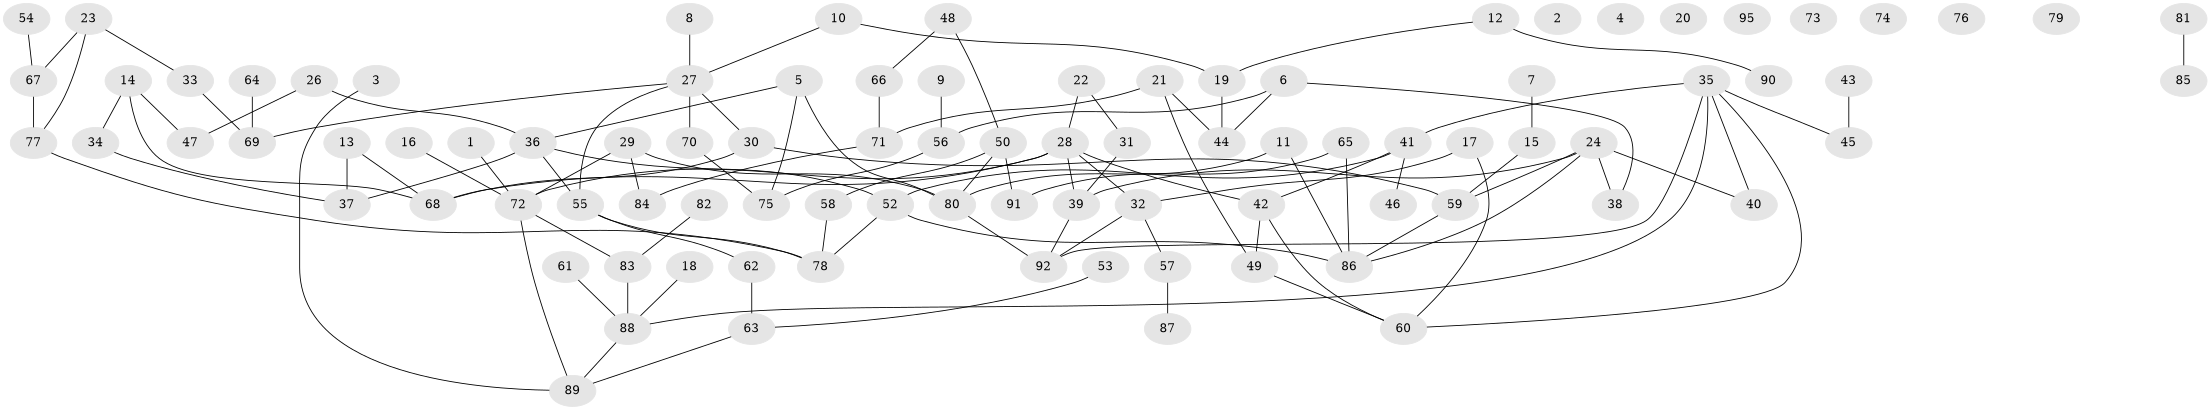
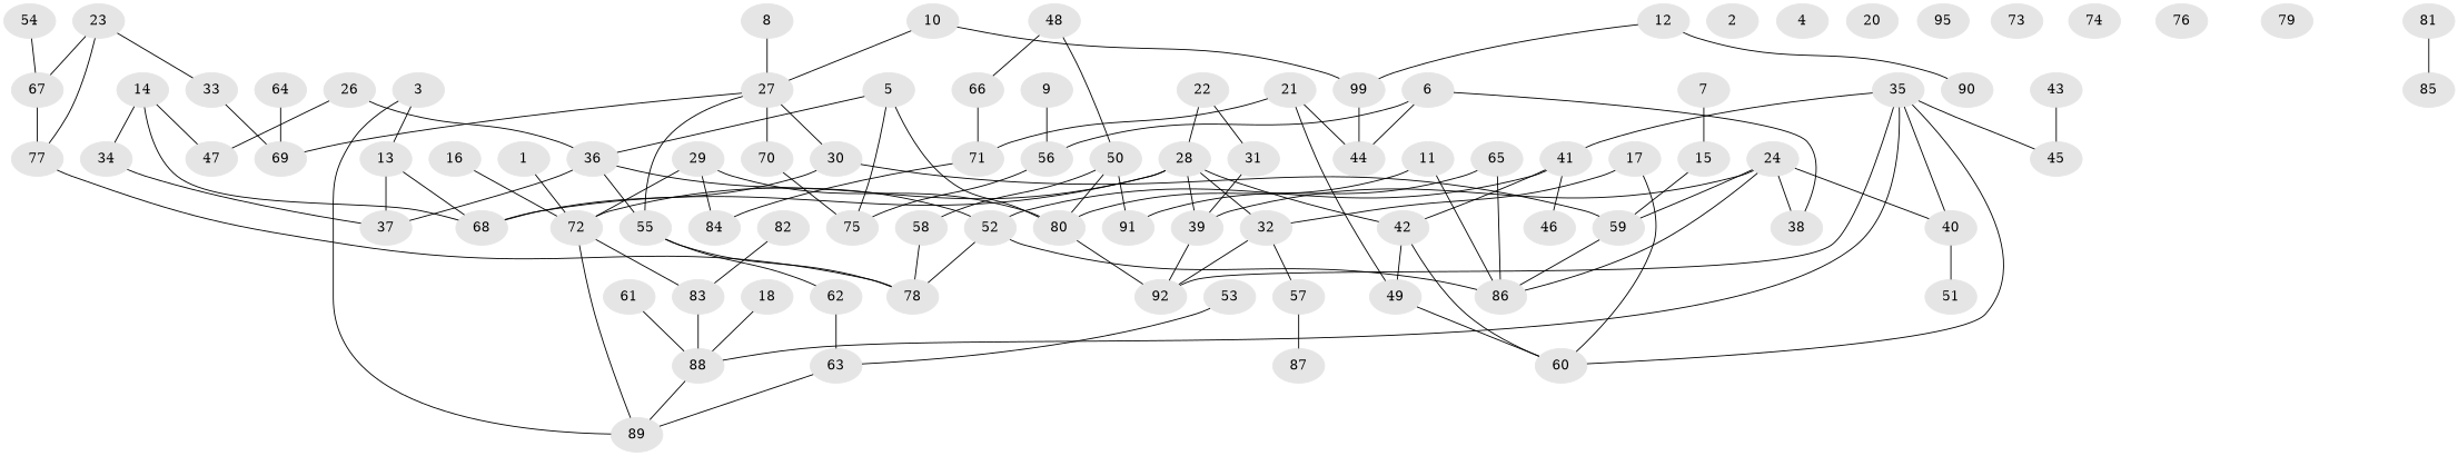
  graph {
    node [color=gray90 style=filled]
    1
    72
    89
    83
    2
    3
    13
    37
    68
    4
    5
    36
    75
    80
    55
    52
    92
    6
    38
    44
    56
    7
    15
    59
    8
    27
    30
    69
    70
    9
    10
-   19
+   19 [label=99]
    11
    86
    12
    90
    14
    34
    47
    16
    17
    32
    60
    57
    18
    88
    20
    21
    49
    71
    84
    22
    28
    31
    39
    42
    23
    33
    67
    77
    78
    24
    40
+   51
    n65 [label=95]
    26
    62
    29
    87
    35
    41
    45
    46
    43
    48
    50
    66
    58
    91
    53
    63
    54
    61
    64
    65
    73
    74
    76
    79
    81
    85
    82
    1 -- 72
    72 -- 89
    72 -- 83
    83 -- 88
    3 -- 89
+   3 -- 13
    13 -- 37
    13 -- 68
    5 -- 36
    5 -- 75
    5 -- 80
    36 -- 37
    36 -- 55
    36 -- 52
    80 -- 92
    55 -- 78
    55 -- 62
    52 -- 86
    52 -- 78
    6 -- 38
    6 -- 44
    6 -- 56
    56 -- 75
    7 -- 15
    15 -- 59
    59 -- 86
    8 -- 27
    27 -- 55
    27 -- 30
    27 -- 69
    27 -- 70
    30 -- 68
    30 -- 59
    70 -- 75
    9 -- 56
    10 -- 27
    10 -- 19
    19 -- 44
    11 -- 80
    11 -- 86
    12 -- 19
    12 -- 90
    14 -- 68
    14 -- 34
    14 -- 47
    34 -- 37
    16 -- 72
    17 -- 32
    17 -- 60
    32 -- 92
    32 -- 57
    57 -- 87
    18 -- 88
    88 -- 89
    21 -- 44
    21 -- 49
    21 -- 71
    49 -- 60
    71 -- 84
    22 -- 28
    22 -- 31
    28 -- 72
    28 -- 68
    28 -- 32
    28 -- 39
    28 -- 42
    31 -- 39
    39 -- 92
    42 -- 60
    42 -- 49
    23 -- 33
    23 -- 67
    23 -- 77
    33 -- 69
    67 -- 77
    77 -- 78
    24 -- 38
    24 -- 59
    24 -- 86
    24 -- 39
    24 -- 40
+   40 -- 51
    26 -- 36
    26 -- 47
    62 -- 63
    29 -- 72
    29 -- 80
    29 -- 84
    35 -- 92
    35 -- 60
    35 -- 88
    35 -- 40
    35 -- 41
    35 -- 45
    41 -- 52
    41 -- 42
    41 -- 46
    43 -- 45
    48 -- 50
    48 -- 66
    50 -- 80
    50 -- 58
    50 -- 91
    66 -- 71
    58 -- 78
    53 -- 63
    63 -- 89
    54 -- 67
    61 -- 88
    64 -- 69
    65 -- 86
    65 -- 91
    81 -- 85
    82 -- 83
  }
